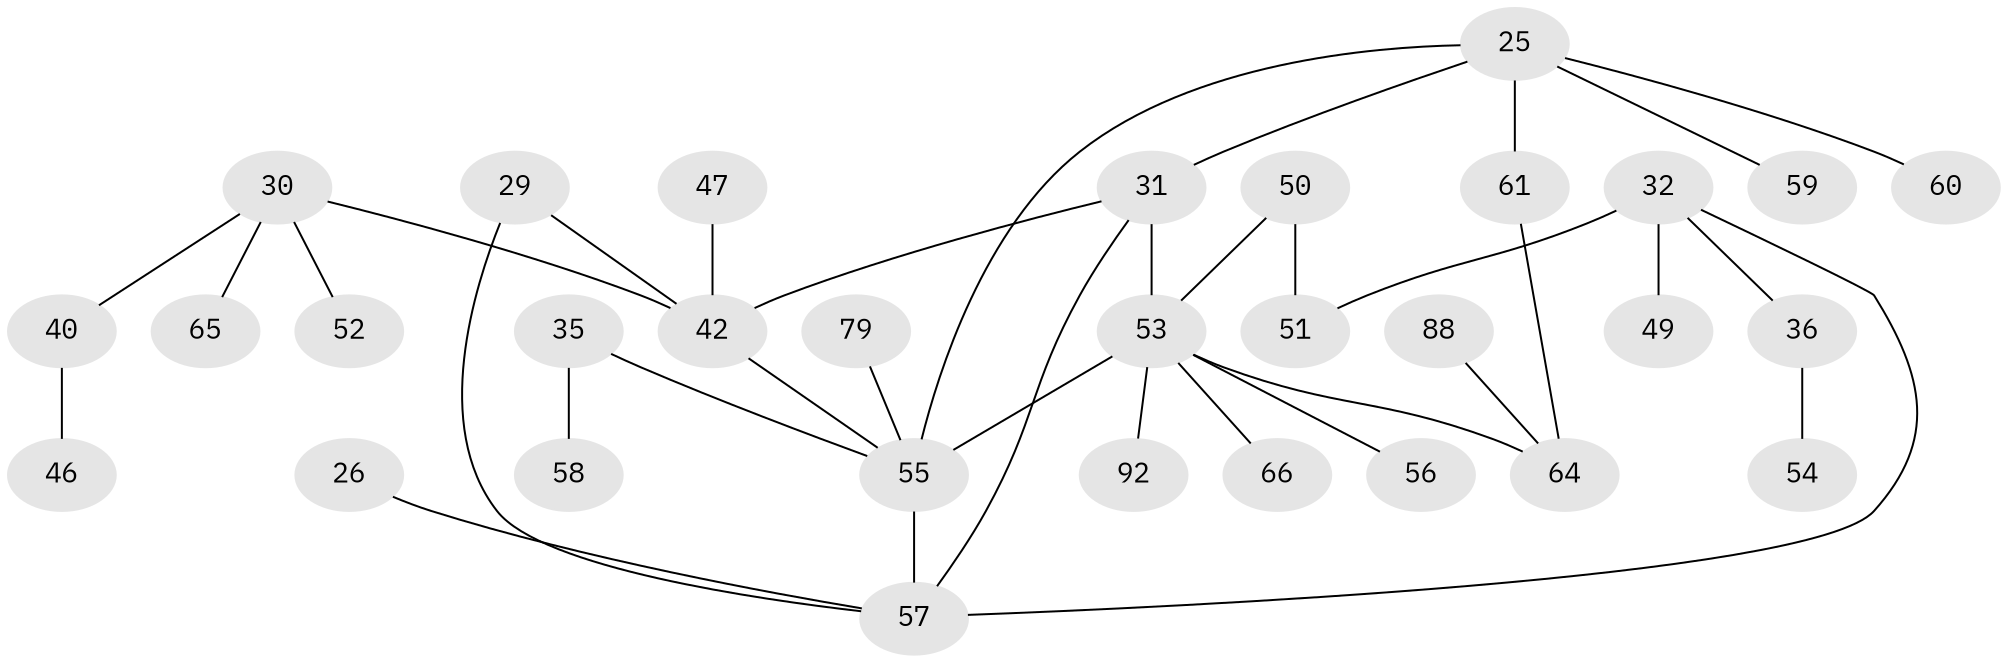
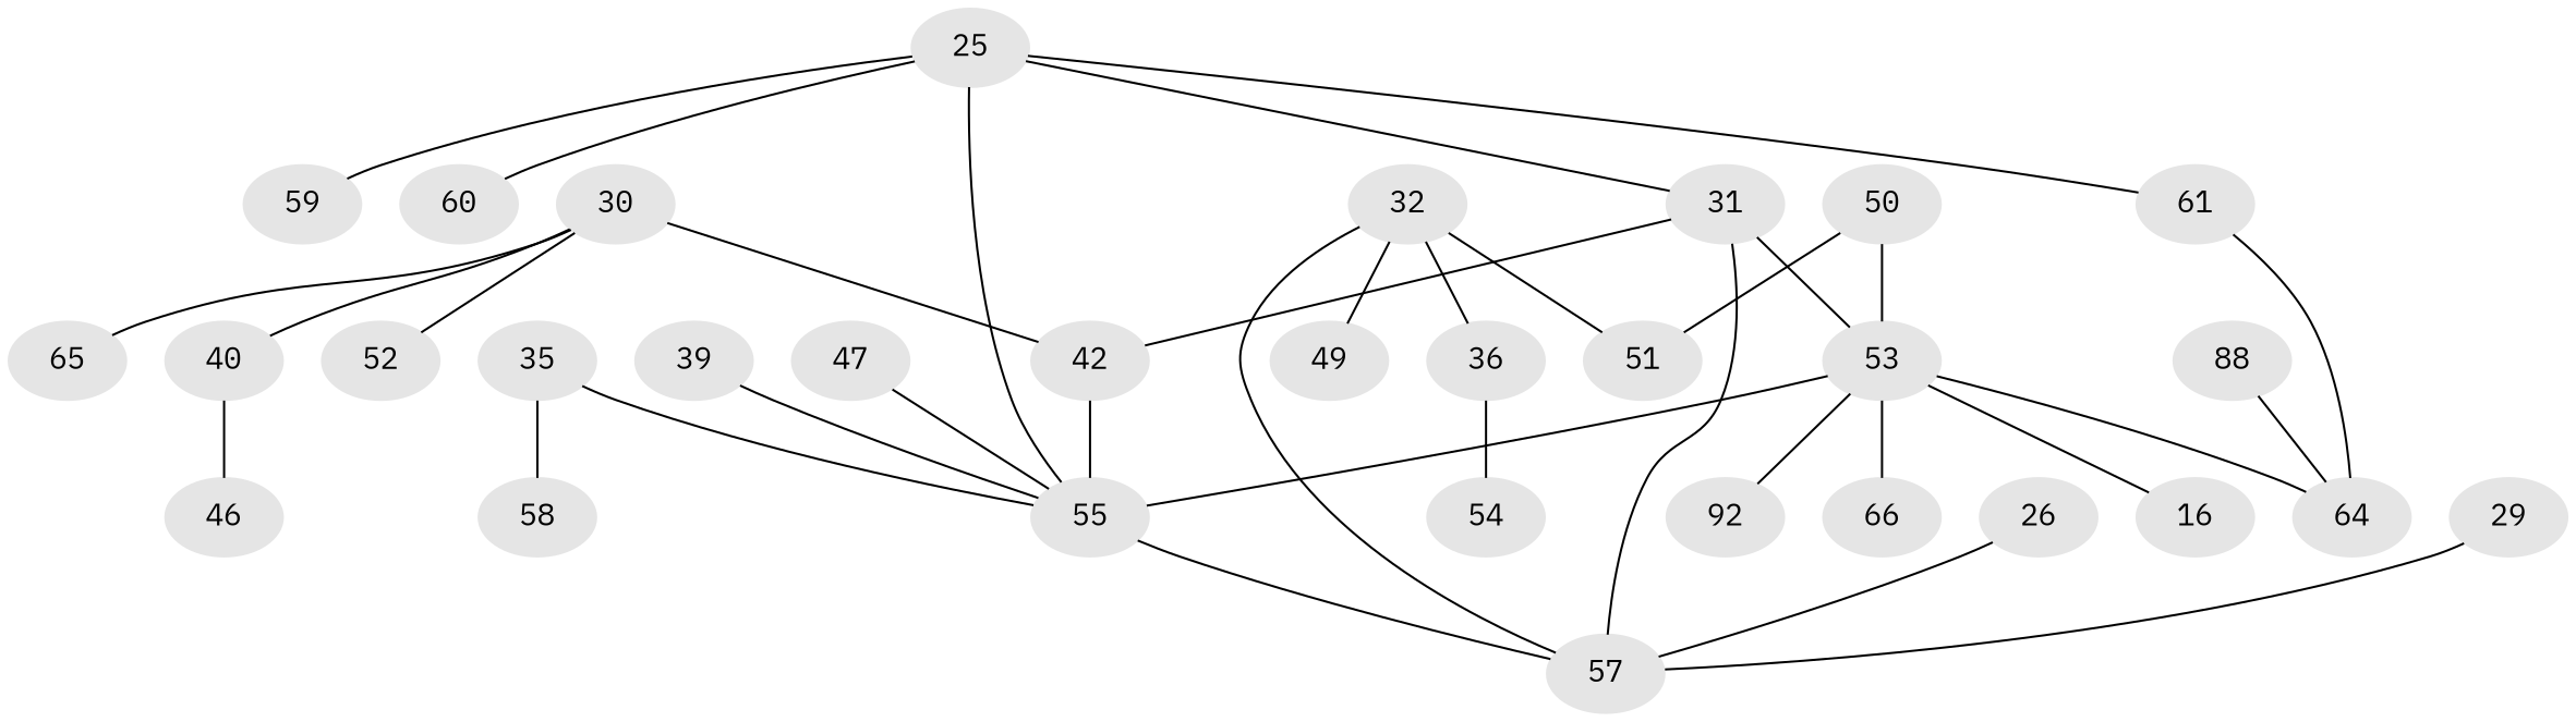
  graph {
    fontname="IBM Plex Mono"
    node [color=gray90 fontname="IBM Plex Mono" style=filled]
    edge [fontname="IBM Plex Mono"]
    25 [super="+18+23"]
    31 [super="+19+7"]
    55 [super="+38+21"]
    59
    60
    61
    57 [super="+22+10"]
    42 [super="+24"]
    53 [super="+27+34+33"]
    64 [super="+44+41"]
    26
    29
    30 [super="+2"]
    40
    52 [super="+16"]
    65
    46
-   56
+   56 [label=16]
    n19 [label=92]
    66
    32 [super="+17"]
    36
    49
    51
    54
    35
    58
-   39 [label=79]
+   39
    47
    n30 [label=88]
    50 [super="+45"]
    25 -- 31
    25 -- 55
    25 -- 59
    25 -- 60
    25 -- 61
    31 -- 57
    31 -- 42
    31 -- 53 [weight=2]
    55 -- 57
    61 -- 64
    42 -- 55
    53 -- 55 [weight=4]
    53 -- 64 [weight=2]
    53 -- 56
    53 -- n19
    53 -- 66
    26 -- 57
    29 -- 57
-   29 -- 42
    30 -- 42
    30 -- 40
    30 -- 52
    30 -- 65
    40 -- 46
    32 -- 57
    32 -- 36
    32 -- 49
    32 -- 51
    36 -- 54
    35 -- 55
    35 -- 58
    39 -- 55
-   47 -- 42
+   47 -- 55
    n30 -- 64
    50 -- 53
    50 -- 51
  }
